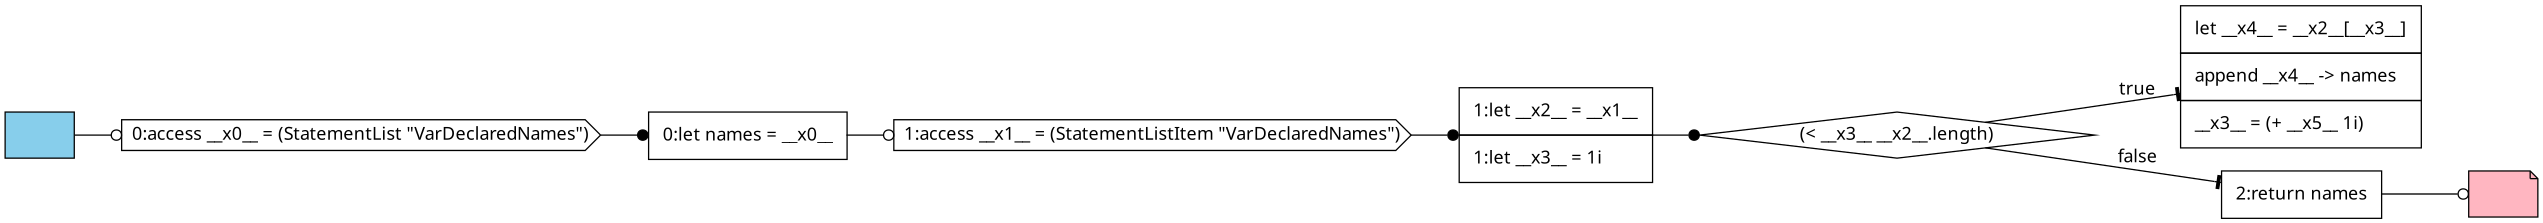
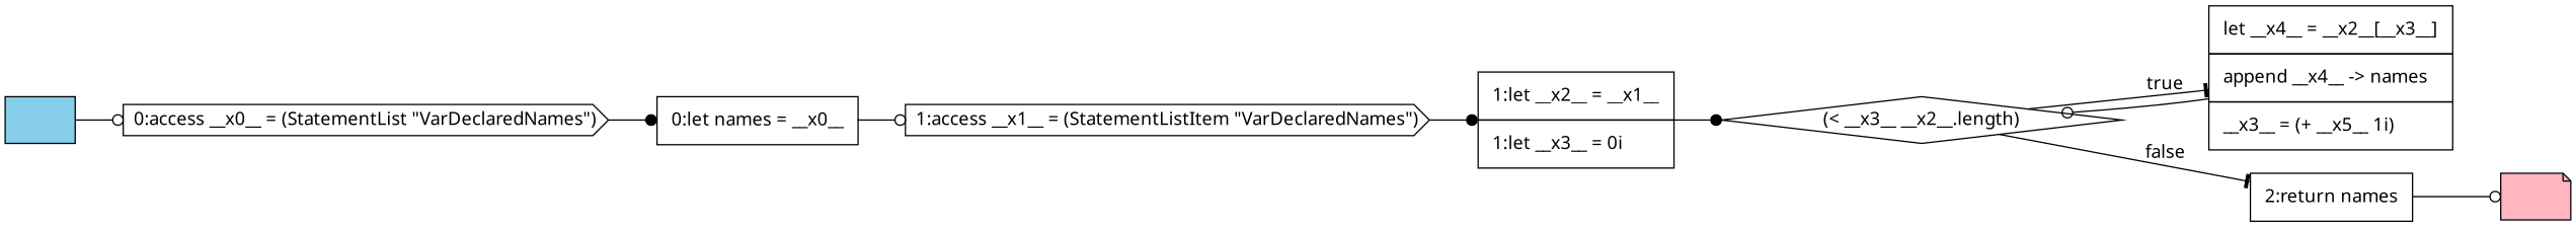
  digraph {
    fontname="Noto Sans"
    rankdir=LR
    node [color=black fillcolor=white fontname="Noto Sans" shape=none style=filled]
    edge [arrowhead=odot color=black fontname="Noto Sans"]
    n1 [label=<<font color="black">1:access __x1__ = (StatementListItem &quot;VarDeclaredNames&quot;)</font>> shape=cds]
-   n2 [label=<<font color="black">     <table border="0" cellborder="1" cellspacing="0" cellpadding="10">       <tr><td align="left">1:let __x2__ = __x1__</td></tr>       <tr><td align="left">1:let __x3__ = 1i</td></tr>     </table>   </font>> margin=0]
+   n2 [label=<<font color="black">     <table border="0" cellborder="1" cellspacing="0" cellpadding="10">       <tr><td align="left">1:let __x2__ = __x1__</td></tr>       <tr><td align="left">1:let __x3__ = 0i</td></tr>     </table>   </font>> margin=0]
    n3 [label=<<font color="black">(&lt; __x3__ __x2__.length)</font>> shape=diamond]
    n4 [label=<<font color="black">     <table border="0" cellborder="1" cellspacing="0" cellpadding="10">       <tr><td align="left">let __x4__ = __x2__[__x3__]</td></tr>       <tr><td align="left">append __x4__ -&gt; names</td></tr>       <tr><td align="left">__x3__ = (+ __x5__ 1i)</td></tr>     </table>   </font>> margin=0]
    n5 [label=<<font color="black">     <table border="0" cellborder="1" cellspacing="0" cellpadding="10">       <tr><td align="left">2:return names</td></tr>     </table>   </font>> margin=0]
    n6 [label=<<font color="black">0:access __x0__ = (StatementList &quot;VarDeclaredNames&quot;)</font>> shape=cds]
    n7 [label=<<font color="black">     <table border="0" cellborder="1" cellspacing="0" cellpadding="10">       <tr><td align="left">0:let names = __x0__</td></tr>     </table>   </font>> margin=0]
    n8 [fillcolor=lightpink label=" " shape=note]
    n9 [fillcolor=skyblue label=" " shape=box]
    n1 -> n2 [arrowhead=dot]
    n2 -> n3 [arrowhead=dot]
    n3 -> n4 [arrowhead=tee label=<<font color="black">true</font>>]
    n3 -> n5 [arrowhead=tee label=<<font color="black">false</font>>]
+   n4 -> n3
    n5 -> n8
    n6 -> n7 [arrowhead=dot]
    n7 -> n1
    n9 -> n6
  }
